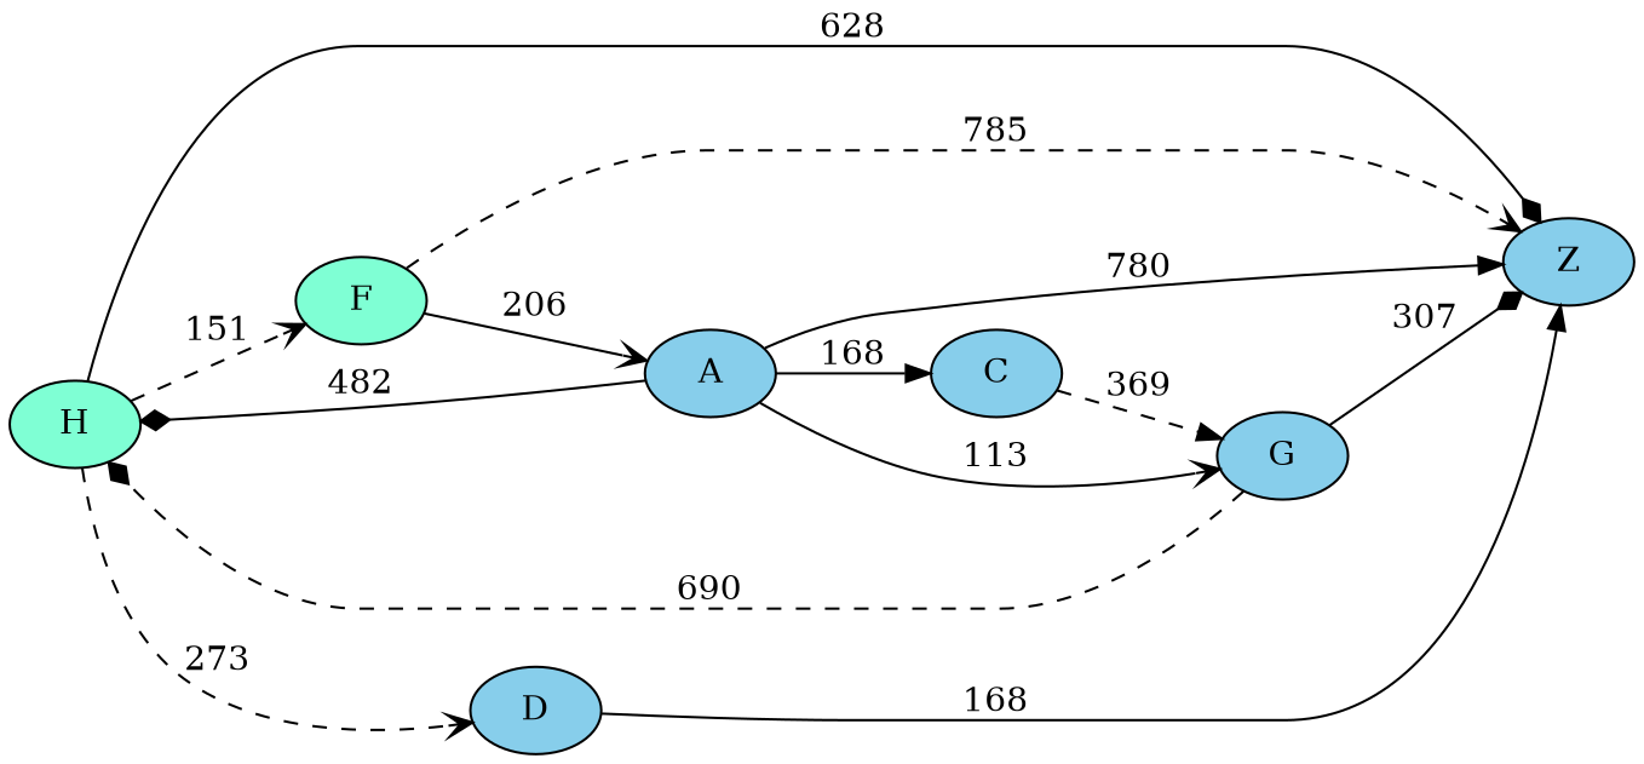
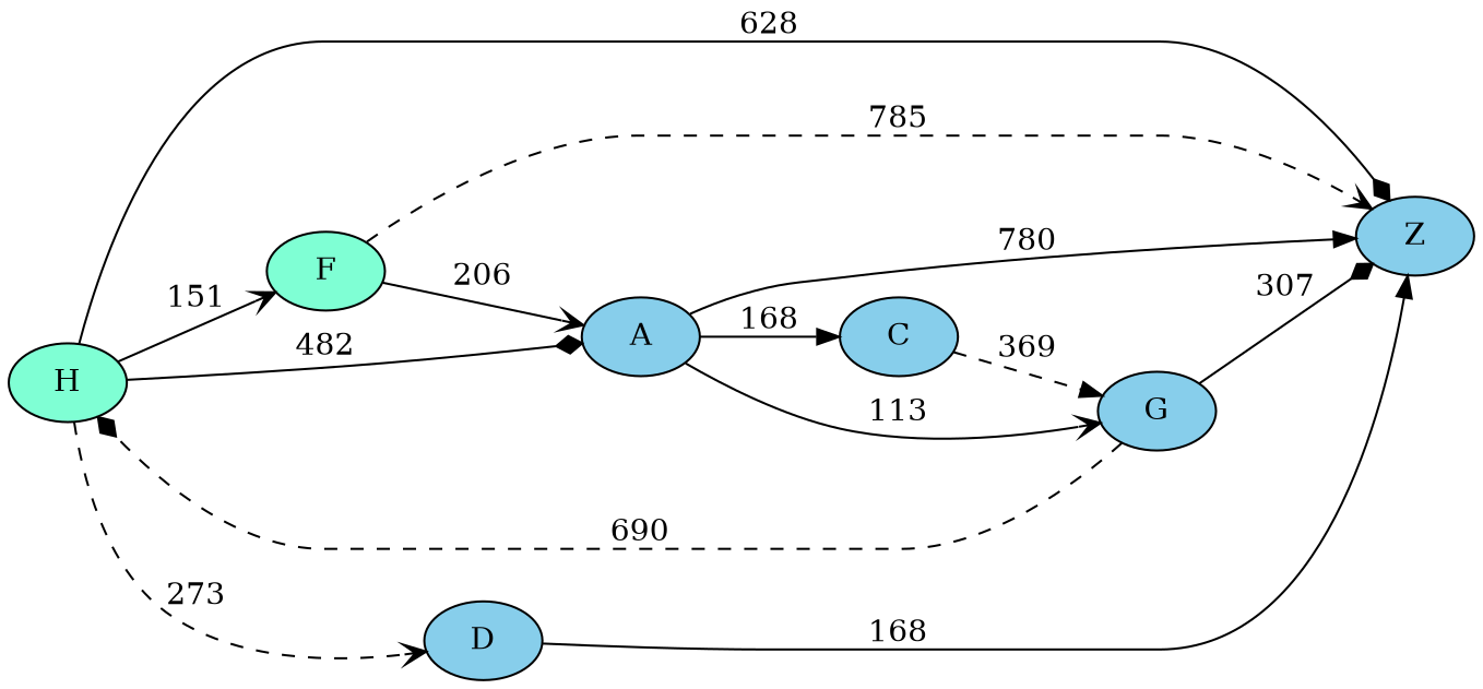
  digraph {
    rankdir=LR
    node [fillcolor=skyblue style=filled]
    edge [arrowhead=vee style=solid]
    H [fillcolor=aquamarine]
    F [fillcolor=aquamarine]
    Z
    A
    D
    G
    C
-   H -> F [label=151 style=dashed]
+   H -> F [label=151]
    H -> Z [arrowhead=diamond label=628]
-   A -> H [arrowhead=diamond label=482]
+   H -> A [arrowhead=diamond label=482]
    H -> D [label=273 style=dashed]
    F -> Z [label=785 style=dashed]
    F -> A [label=206]
    A -> Z [arrowhead=normal label=780]
    A -> G [label=113]
    A -> C [arrowhead=normal label=168]
    D -> Z [arrowhead=normal label=168]
    G -> H [arrowhead=diamond label=690 style=dashed]
    G -> Z [arrowhead=diamond label=307]
    C -> G [arrowhead=normal label=369 style=dashed]
  }
